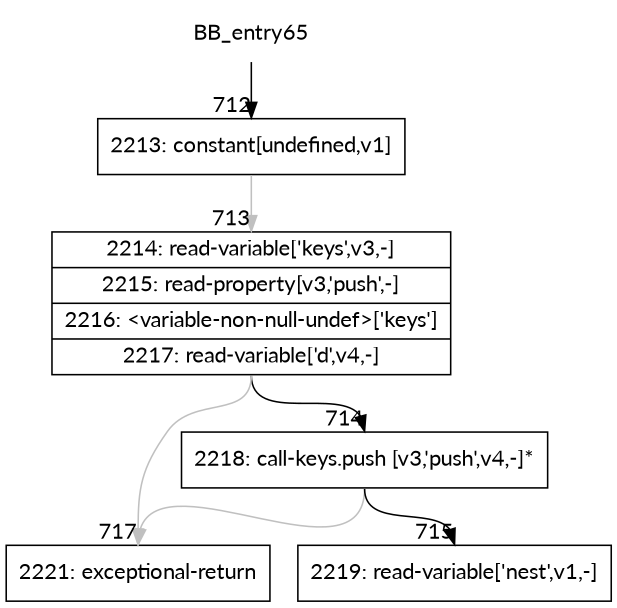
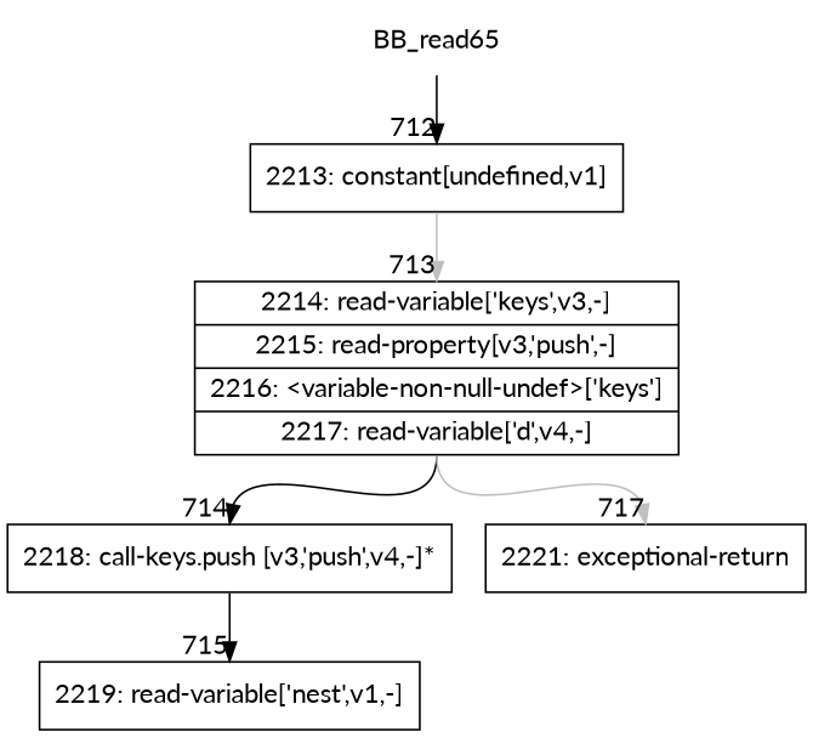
  digraph {
    fontname=Lato
    rankdir=TD
    node [fontname=Lato shape=record]
    edge [fontname=Lato headport=n tailport=s]
-   BB_entry65 [shape=none]
+   BB_entry65 [shape=none label=BB_read65]
    n2 [label="{2213: constant[undefined,v1]}"]
    n3 [label="{2214: read-variable['keys',v3,-]|2215: read-property[v3,'push',-]|2216: \<variable-non-null-undef\>['keys']|2217: read-variable['d',v4,-]}"]
    n4 [label="{2218: call-keys.push [v3,'push',v4,-]*}"]
    n5 [label="{2221: exceptional-return}"]
    n6 [label="{2219: read-variable['nest',v1,-]}"]
    BB_entry65 -> n2 [headlabel="    712"]
    n2 -> n3 [color=gray headlabel="      713"]
    n3 -> n4 [headlabel="      714"]
    n3 -> n5 [color=gray headlabel="      717"]
-   n4 -> n5 [color=gray]
    n4 -> n6 [headlabel="      715"]
  }
